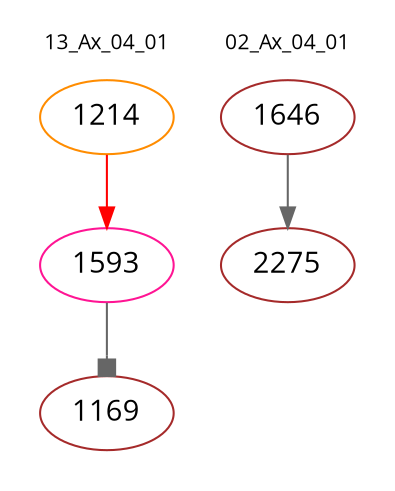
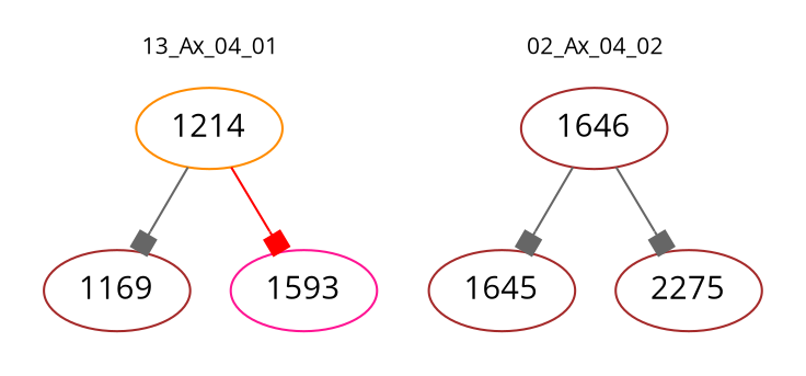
  digraph {
    fontname="Open Sans"
    node [color=brown fontname="Open Sans"]
    edge [arrowhead=box color=gray40 fontname="Open Sans"]
    n1 [color=darkorange label=1214]
    n2 [label=1169]
    n3 [color=deeppink label=1593]
    n4 [label=1646]
+   n5 [label=1645]
    n6 [label=2275]
    subgraph cluster_1 {
      color=white
      fontsize=10
      label="13_Ax_04_01"
      n1
      n2
      n3
    }
    subgraph cluster_2 {
      color=white
      fontsize=10
-     label="02_Ax_04_01"
+     label="02_Ax_04_02"
      n4
+     n5
      n6
    }
-   n3 -> n2
-   n1 -> n3 [arrowhead=normal color=red]
-   n4 -> n6 [arrowhead=normal]
+   n1 -> n2
+   n1 -> n3 [color=red]
+   n4 -> n5
+   n4 -> n6
  }
